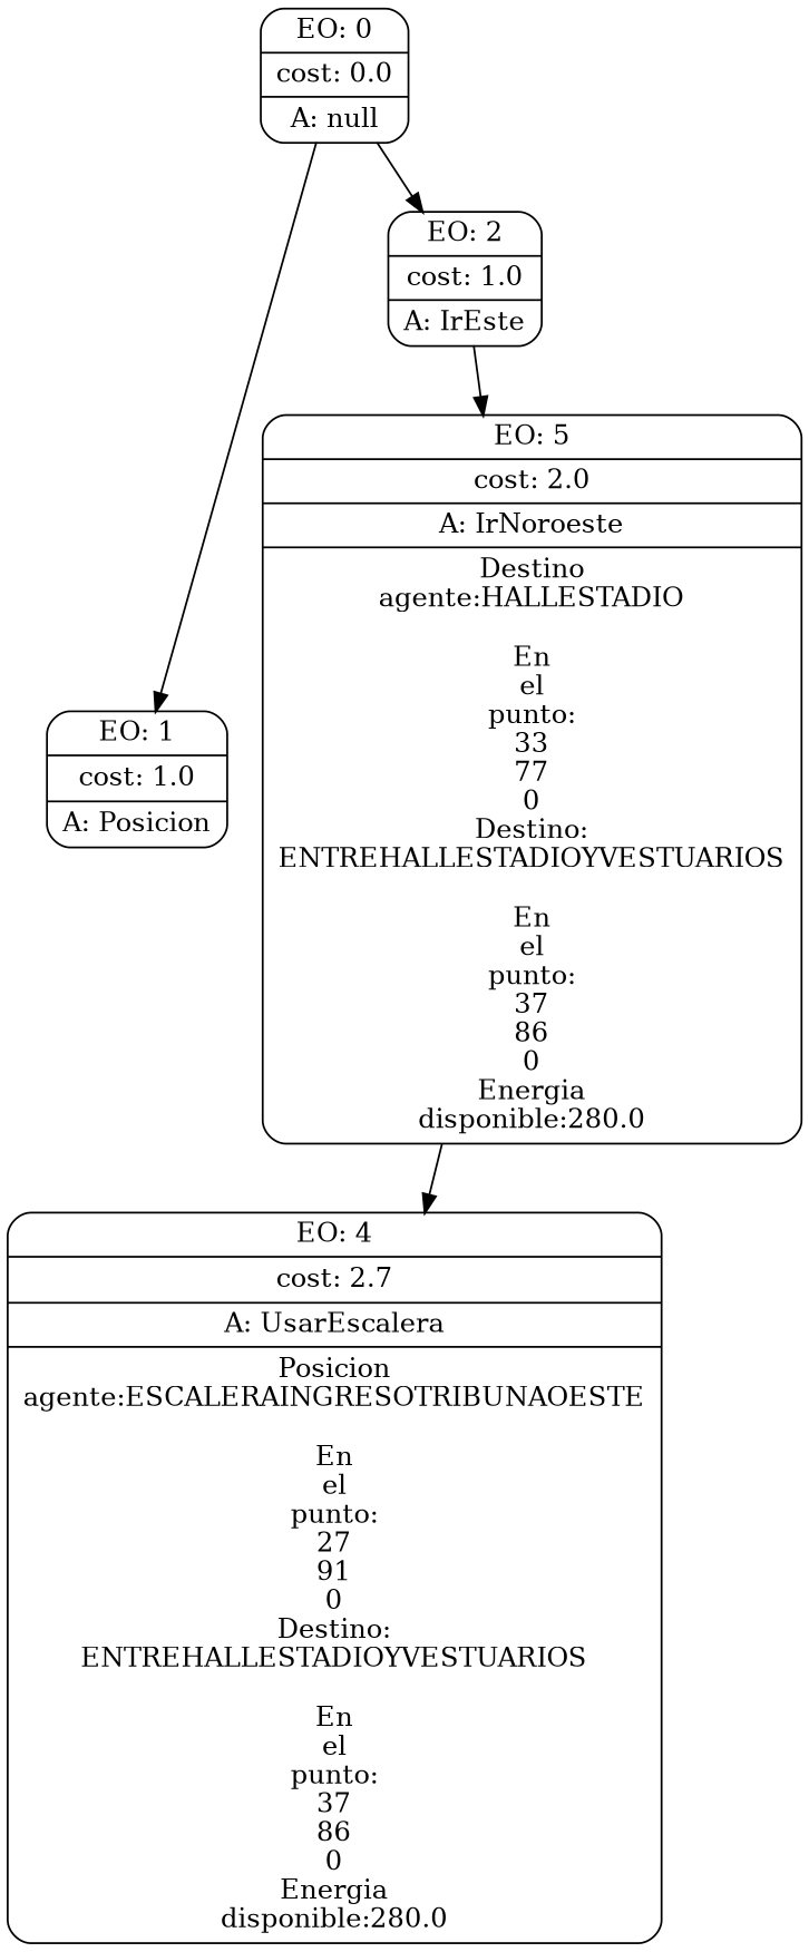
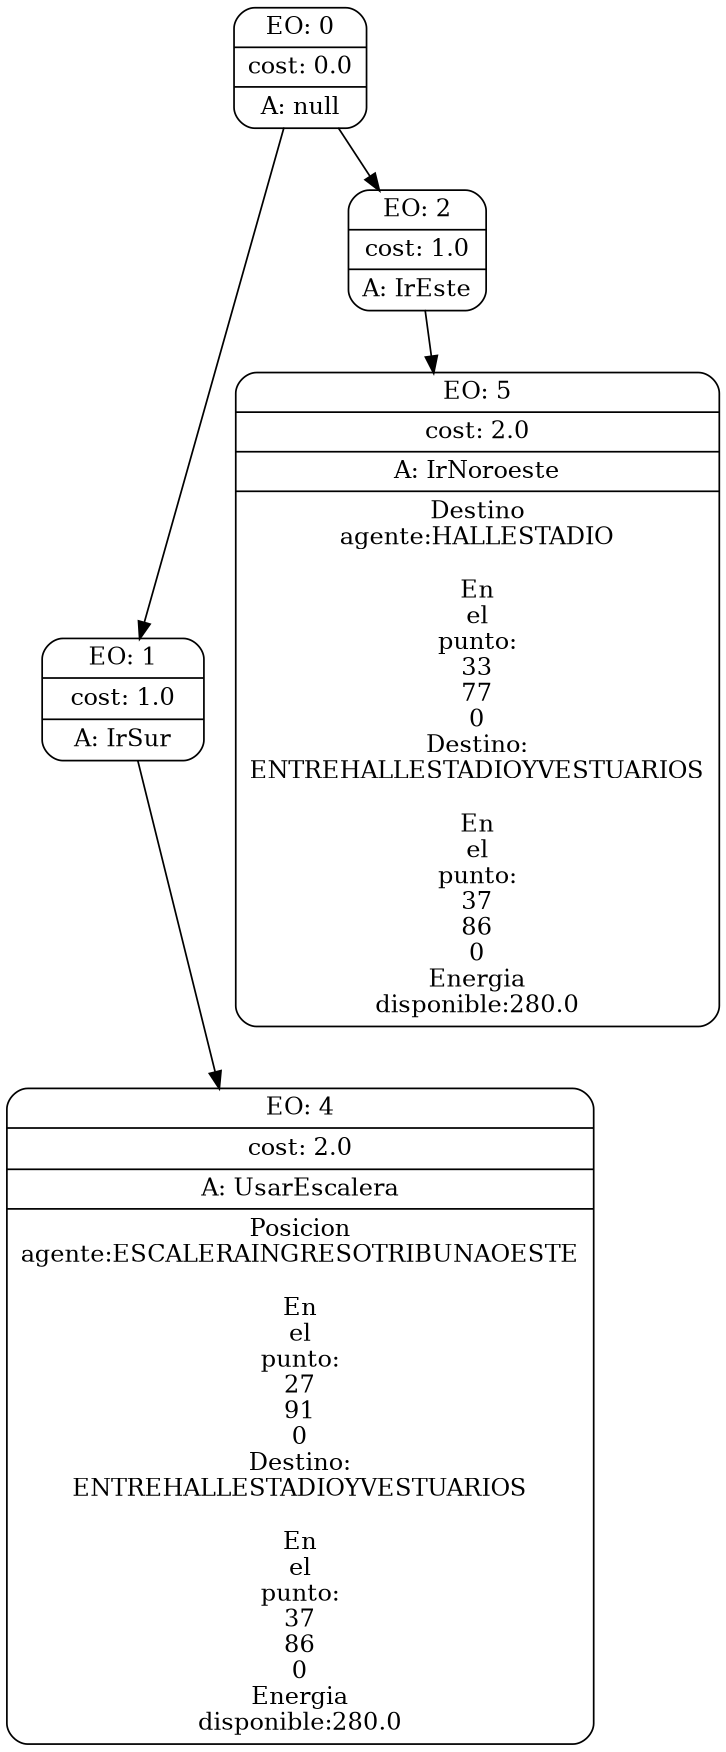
  digraph {
    node [shape=Mrecord]
    n1 [label="{EO: 0|cost: 0.0|A: null}"]
-   n2 [label="{EO: 1|cost: 1.0|A: Posicion}"]
+   n2 [label="{EO: 1|cost: 1.0|A: IrSur}"]
    n3 [label="{EO: 2|cost: 1.0|A: IrEste}"]
-   n4 [label="{EO: 4|cost: 2.7|A: UsarEscalera|Posicion\nagente:ESCALERAINGRESOTRIBUNAOESTE\n\nEn\nel\npunto:\n27\n91\n0\nDestino:\nENTREHALLESTADIOYVESTUARIOS\n\nEn\nel\npunto:\n37\n86\n0\nEnergia\ndisponible:280.0\n}"]
+   n4 [label="{EO: 4|cost: 2.0|A: UsarEscalera|Posicion\nagente:ESCALERAINGRESOTRIBUNAOESTE\n\nEn\nel\npunto:\n27\n91\n0\nDestino:\nENTREHALLESTADIOYVESTUARIOS\n\nEn\nel\npunto:\n37\n86\n0\nEnergia\ndisponible:280.0\n}"]
    n5 [label="{EO: 5|cost: 2.0|A: IrNoroeste|Destino\nagente:HALLESTADIO\n\nEn\nel\npunto:\n33\n77\n0\nDestino:\nENTREHALLESTADIOYVESTUARIOS\n\nEn\nel\npunto:\n37\n86\n0\nEnergia\ndisponible:280.0\n}"]
    n1 -> n2
    n1 -> n3
-   n5 -> n4
+   n2 -> n4
    n3 -> n5
  }
